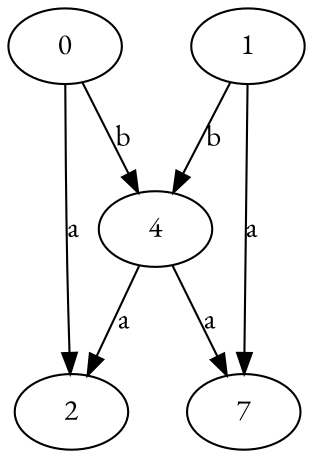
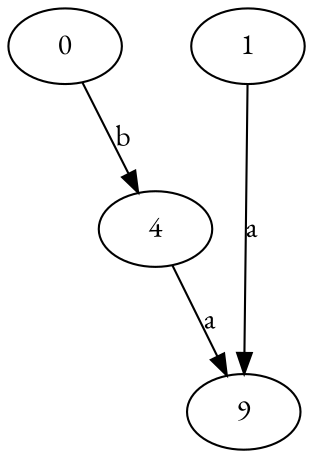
  strict digraph {
    fontname="EB Garamond"
    node [fontname="EB Garamond"]
    edge [fontname="EB Garamond"]
    0
-   2
    4
-   7
+   7 [label=9]
    1
-   0 -> 2 [label=a]
    0 -> 4 [label=b]
-   4 -> 2 [label=a]
    4 -> 7 [label=a]
-   1 -> 4 [label=b]
    1 -> 7 [label=a]
  }
